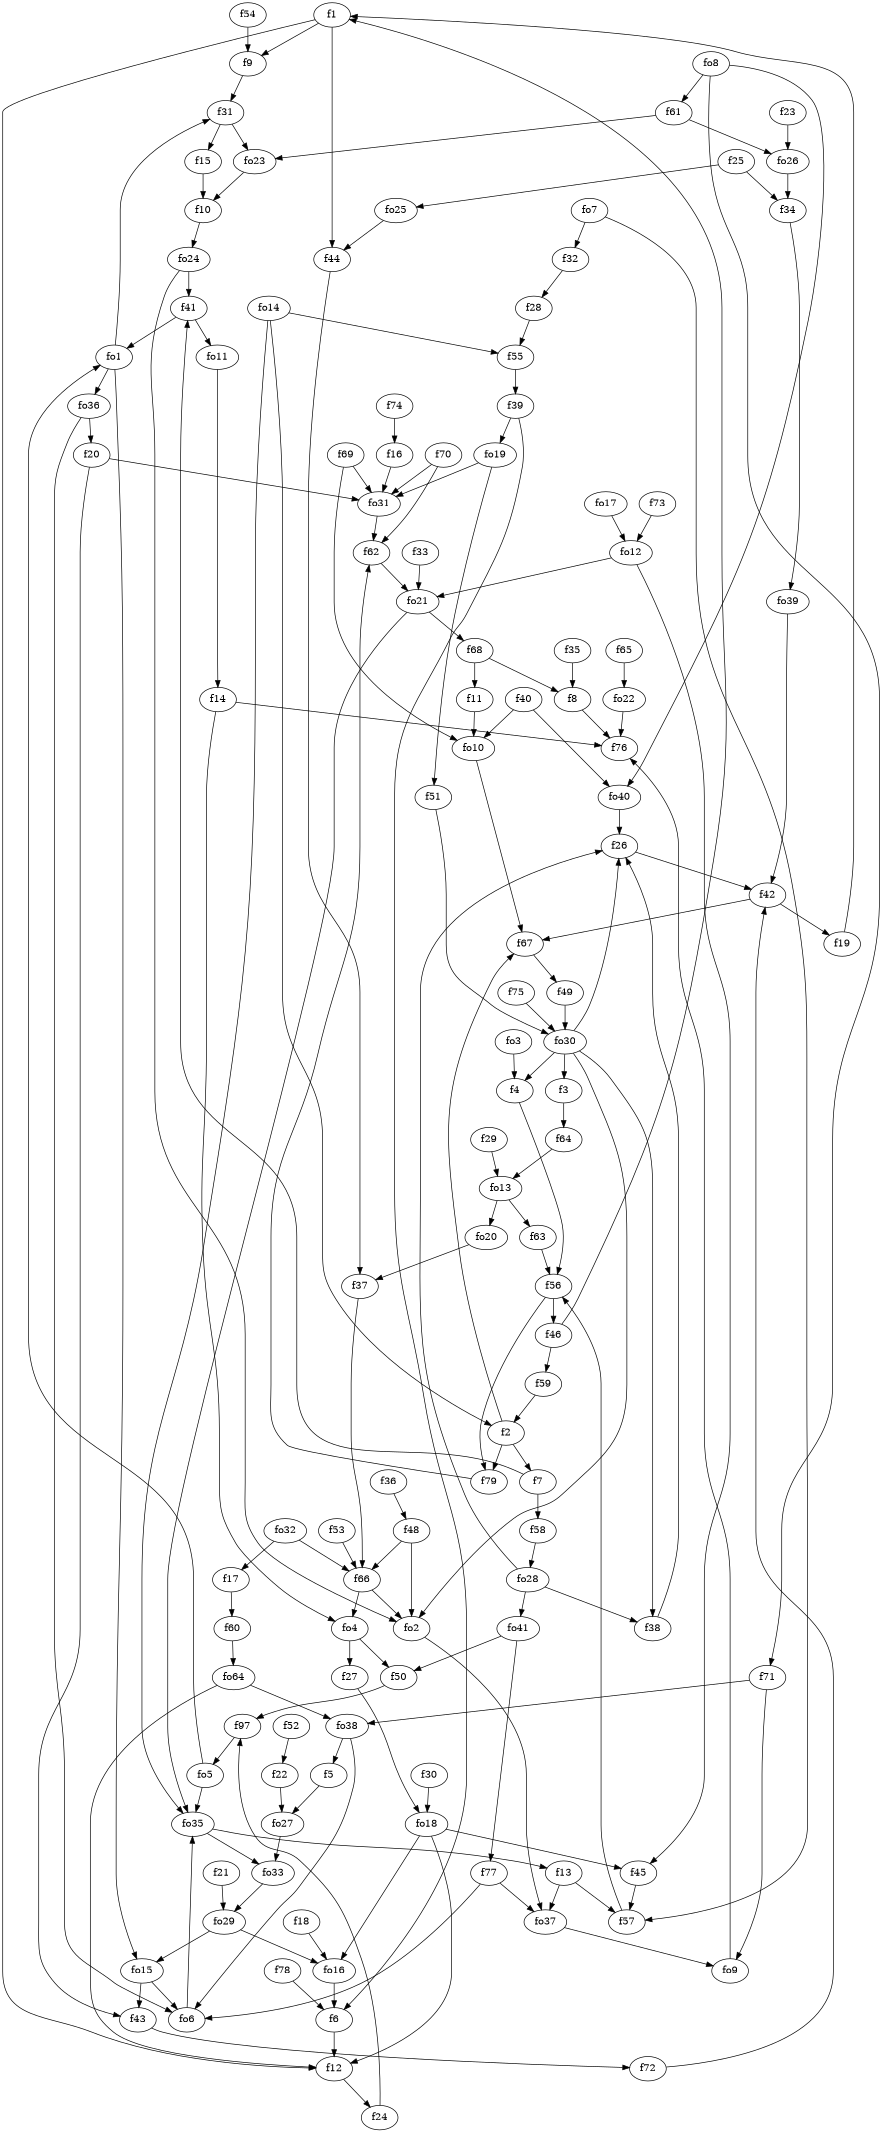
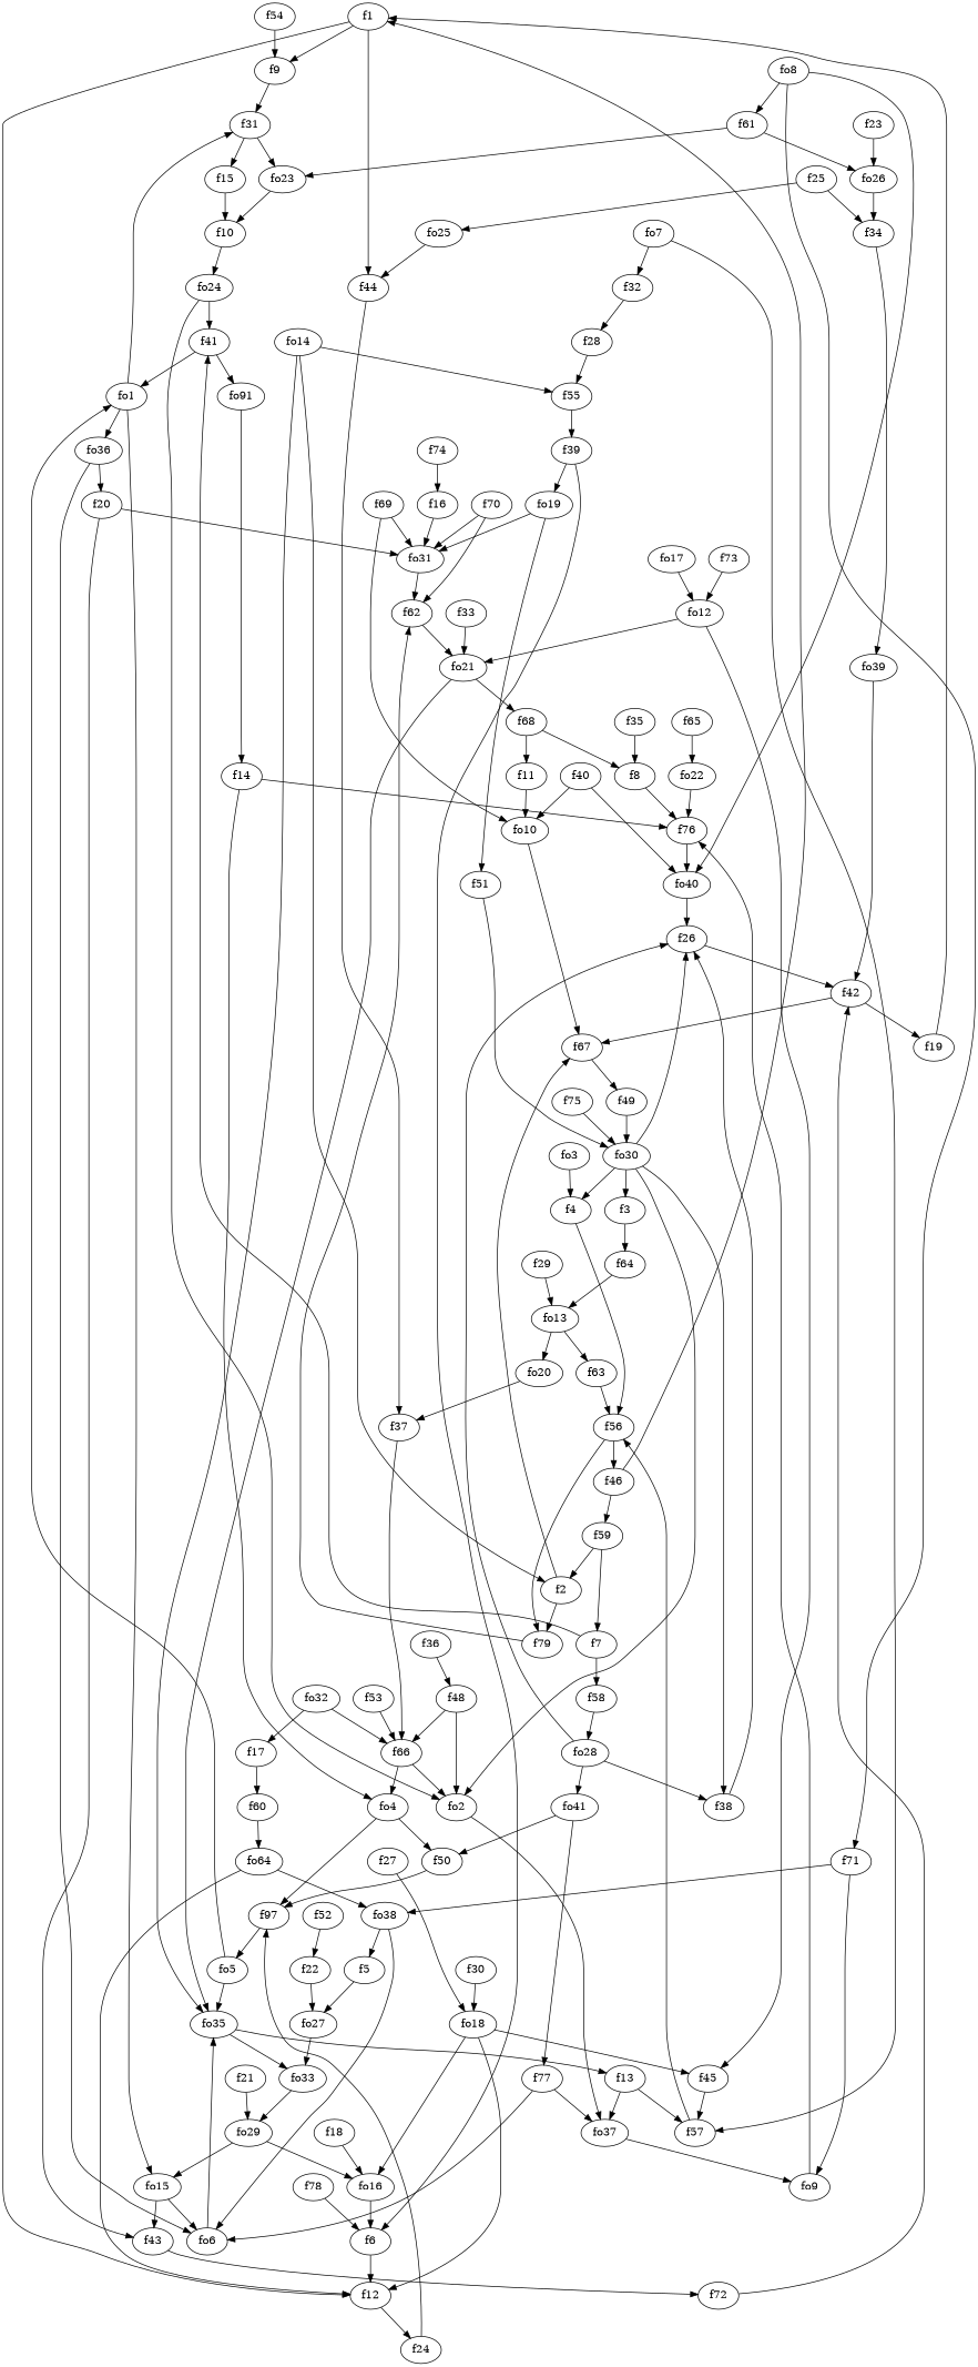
  strict digraph {
    edge [weight=2]
    f1
    f9
    f12
    f44
    f31
    f24
    f37
    f2
    f7
    f67
    f79
    f41
    f58
    f49
    f62
    f3
    f64
    fo13
    f4
    f56
    f46
    f5
    fo27
    fo33
    f6
    fo1
-   fo11
+   fo11 [label=fo91]
    fo28
    f8
    f76
    fo40
    f15
    fo23
    f10
    fo24
    fo2
    f11
    fo10
    n39 [label=f97]
    f13
    f57
    fo37
    fo9
    f14
    fo4
    f27
    f50
    f16
    fo31
    f17
    f60
    n52 [label=fo64]
    f18
    fo16
    f19
    f20
    f43
    f72
    f21
    fo29
    fo15
    f22
    f23
    fo26
    f34
    fo5
    f25
    fo25
    fo39
    f26
    f42
    fo18
    f45
    f28
    f55
    f39
    f29
    f63
    fo20
    f30
    f32
    f33
    fo21
    f68
    fo35
    f35
    f36
    f48
    f66
    f38
    fo19
    f51
    f40
    fo36
    f59
    fo30
    f52
    f53
    f54
    fo41
    fo38
    f61
    f65
    fo22
    f69
    f70
    f71
    fo6
    f73
    fo12
    f74
    f75
    f77
    f78
    fo3
    fo7
    fo8
    fo14
    fo17
    fo32
    f1 -> f9
    f1 -> f12
    f1 -> f44
    f9 -> f31
    f12 -> f24
    f44 -> f37
    f31 -> f15
    f31 -> fo23
    f24 -> n39
    f37 -> f66
-   f2 -> f7
+   f59 -> f7
    f2 -> f67
    f2 -> f79
    f7 -> f41
    f7 -> f58
    f67 -> f49
    f79 -> f62
    f41 -> fo1
    f41 -> fo11
    f58 -> fo28
    f49 -> fo30
    f62 -> fo21
    f3 -> f64
    f64 -> fo13
    fo13 -> f63
    fo13 -> fo20
    f4 -> f56
    f56 -> f79
    f56 -> f46
    f46 -> f1
    f46 -> f59
    f5 -> fo27
    fo27 -> fo33
    fo33 -> fo29
    f6 -> f12
    fo1 -> f31
    fo1 -> fo15
    fo1 -> fo36
    fo11 -> f14
    fo28 -> f26
    fo28 -> f38
    fo28 -> fo41
    f8 -> f76
+   f76 -> fo40
    fo40 -> f26
    f15 -> f10
    fo23 -> f10
    f10 -> fo24
    fo24 -> f41
    fo24 -> fo2
    fo2 -> fo37
    f11 -> fo10
    fo10 -> f67
    n39 -> fo5
    f13 -> f57
    f13 -> fo37
    f57 -> f56
    fo37 -> fo9
    fo9 -> f76
    f14 -> f76
    f14 -> fo4
-   fo4 -> f27
+   fo4 -> n39
    fo4 -> f50
    f27 -> fo18
    f50 -> n39
    f16 -> fo31
    fo31 -> f62
    f17 -> f60
    f60 -> n52
    n52 -> f12
    n52 -> fo38
    f18 -> fo16
    fo16 -> f6
    f19 -> f1
    f20 -> fo31
    f20 -> f43
    f43 -> f72
    f72 -> f42
    f21 -> fo29
    fo29 -> fo16
    fo29 -> fo15
    fo15 -> f43
    fo15 -> fo6
    f22 -> fo27
    f23 -> fo26
    fo26 -> f34
    f34 -> fo39
    fo5 -> fo1
    fo5 -> fo35
    f25 -> f34
    f25 -> fo25
    fo25 -> f44
    fo39 -> f42
    f26 -> f42
    f42 -> f67
    f42 -> f19
    fo18 -> f12
    fo18 -> fo16
    fo18 -> f45
    f45 -> f57
    f28 -> f55
    f55 -> f39
    f39 -> f6
    f39 -> fo19
    f29 -> fo13
    f63 -> f56
    fo20 -> f37
    f30 -> fo18
    f32 -> f28
    f33 -> fo21
    fo21 -> f68
    fo21 -> fo35
    f68 -> f8
    f68 -> f11
    fo35 -> fo33
    fo35 -> f13
    f35 -> f8
    f36 -> f48
    f48 -> fo2
    f48 -> f66
    f66 -> fo2
    f66 -> fo4
    f38 -> f26
    fo19 -> fo31
    fo19 -> f51
    f51 -> fo30
    f40 -> fo40
    f40 -> fo10
    fo36 -> f20
    fo36 -> fo6
    f59 -> f2
    fo30 -> f3
    fo30 -> f4
    fo30 -> fo2
    fo30 -> f26
    fo30 -> f38
    f52 -> f22
    f53 -> f66
    f54 -> f9
    fo41 -> f50
    fo41 -> f77
    fo38 -> f5
    fo38 -> fo6
    f61 -> fo23
    f61 -> fo26
    f65 -> fo22
    fo22 -> f76
    f69 -> fo10
    f69 -> fo31
    f70 -> f62
    f70 -> fo31
    f71 -> fo9
    f71 -> fo38
    fo6 -> fo35
    f73 -> fo12
    fo12 -> f45
    fo12 -> fo21
    f74 -> f16
    f75 -> fo30
    f77 -> fo37
    f77 -> fo6
    f78 -> f6
    fo3 -> f4
    fo7 -> f57
    fo7 -> f32
    fo8 -> fo40
    fo8 -> f61
    fo8 -> f71
    fo14 -> f2
    fo14 -> f55
    fo14 -> fo35
    fo17 -> fo12
    fo32 -> f17
    fo32 -> f66
  }
